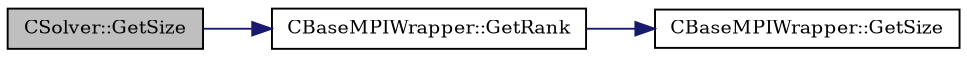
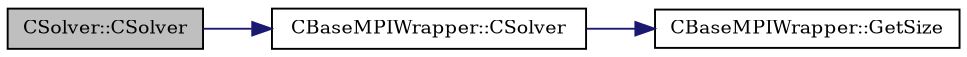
  digraph {
    fontname="DejaVu Serif"
    rankdir=LR
    node [color=black fillcolor=white fontname="DejaVu Serif" fontsize=10 shape=record style=filled]
    edge [color=midnightblue fontname="DejaVu Serif" fontsize=10 labelfontname=Helvetica labelfontsize=10 style=solid]
-   n1 [fillcolor=grey75 fontcolor=black height=0.2 label="CSolver::GetSize" width=0.4]
-   n2 [height=0.2 label="CBaseMPIWrapper::GetRank" width=0.4]
+   n1 [fillcolor=grey75 fontcolor=black height=0.2 label="CSolver::CSolver" width=0.4]
+   n2 [height=0.2 label="CBaseMPIWrapper::CSolver" width=0.4]
    n3 [height=0.2 label="CBaseMPIWrapper::GetSize" width=0.4]
    n1 -> n2
    n2 -> n3
  }
